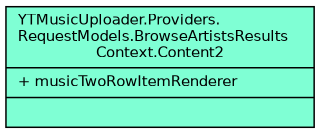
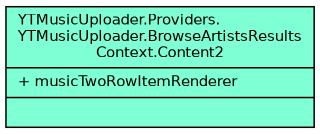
  digraph {
-   n1 [color=black fillcolor=aquamarine fontcolor=black fontname=Helvetica fontsize=10 height=0.2 label="{YTMusicUploader.Providers.\lRequestModels.BrowseArtistsResults\lContext.Content2\n|+ musicTwoRowItemRenderer\l|}" shape=record style=filled width=0.4]
+   n1 [color=black fillcolor=aquamarine fontcolor=black fontname=Helvetica fontsize=10 height=0.2 label="{YTMusicUploader.Providers.\lYTMusicUploader.BrowseArtistsResults\lContext.Content2\n|+ musicTwoRowItemRenderer\l|}" shape=record style=filled width=0.4]
  }
